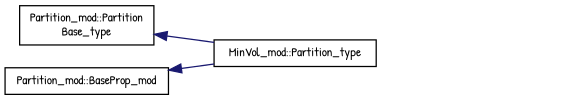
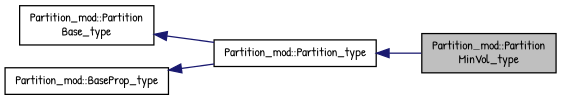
  digraph {
    fontname="Patrick Hand"
    rankdir=LR
    node [color=black fillcolor=white fontname="Patrick Hand" fontsize=10 shape=record style=filled]
    edge [color=midnightblue dir=back fontname="Patrick Hand" fontsize=10 labelfontname=Helvetica labelfontsize=10 style=solid]
-   n2 [height=0.2 label="MinVol_mod::Partition_type" width=0.4]
+   n1 [fillcolor=grey75 fontcolor=black height=0.2 label="Partition_mod::Partition\lMinVol_type" width=0.4]
+   n2 [height=0.2 label="Partition_mod::Partition_type" width=0.4]
    n3 [height=0.2 label="Partition_mod::Partition\lBase_type" width=0.4]
-   n4 [height=0.2 label="Partition_mod::BaseProp_mod" width=0.4]
+   n4 [height=0.2 label="Partition_mod::BaseProp_type" width=0.4]
+   n2 -> n1
    n3 -> n2
    n4 -> n2
  }
